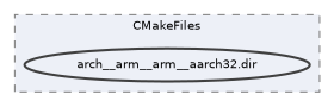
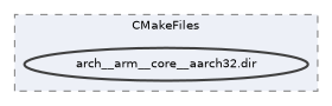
  digraph {
    compound=true
    rankdir=LR
    fontname="DejaVu Sans"
-   n1 [color=grey25 fillcolor="#edf0f7" fontname="DejaVu Sans" fontsize=10 height=0.2 label="arch__arm__arm__aarch32.dir" shape=ellipse style="filled,bold" width=0.4]
+   n1 [color=grey25 fillcolor="#edf0f7" fontname="DejaVu Sans" fontsize=10 height=0.2 label="arch__arm__core__aarch32.dir" shape=ellipse style="filled,bold" width=0.4]
    subgraph cluster_1 {
      bgcolor="#edf0f7"
      fontsize=10
      label=CMakeFiles
      pencolor=grey50
      style="filled,dashed"
      n1
    }
  }
